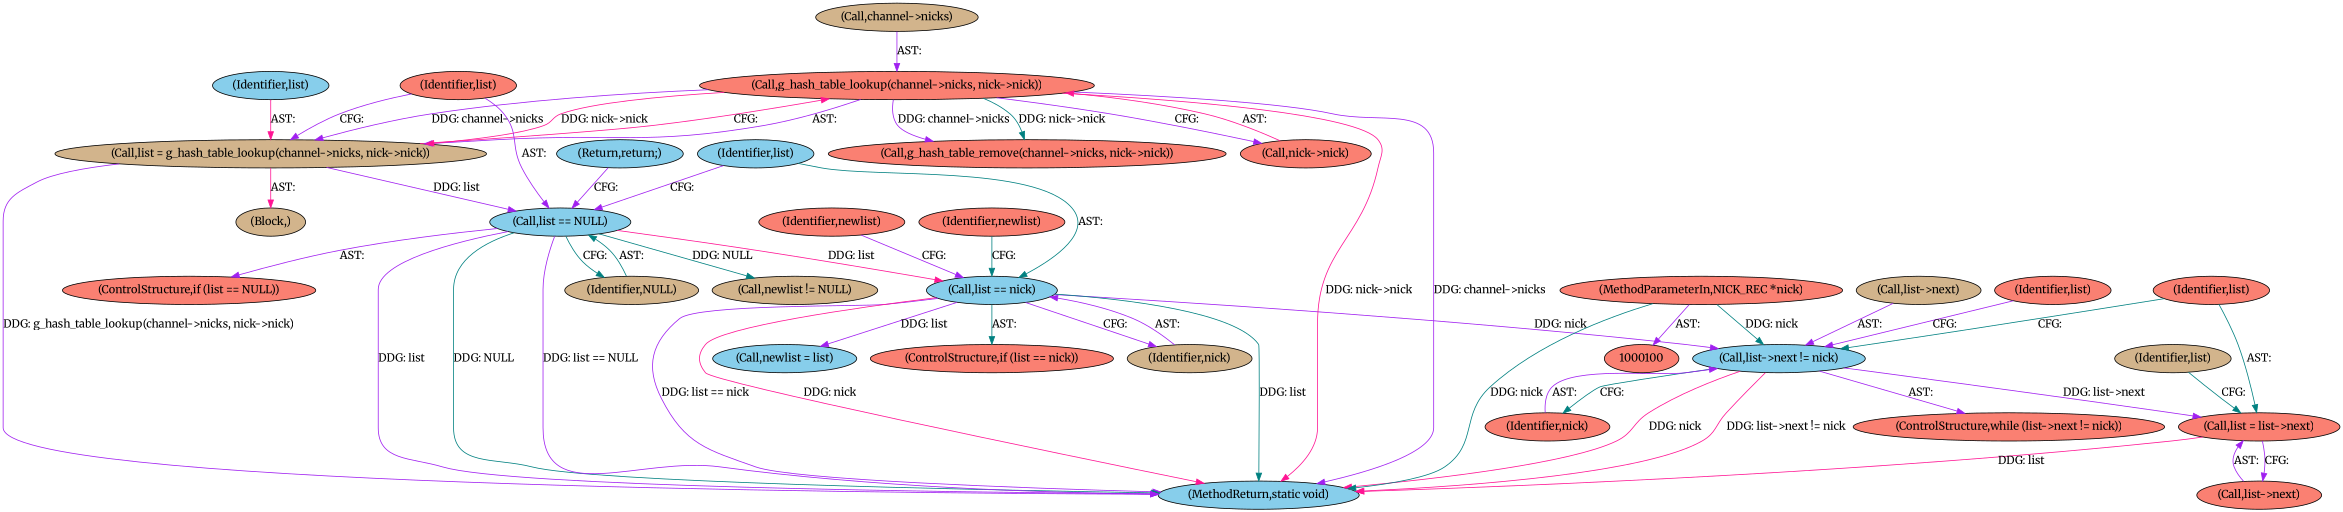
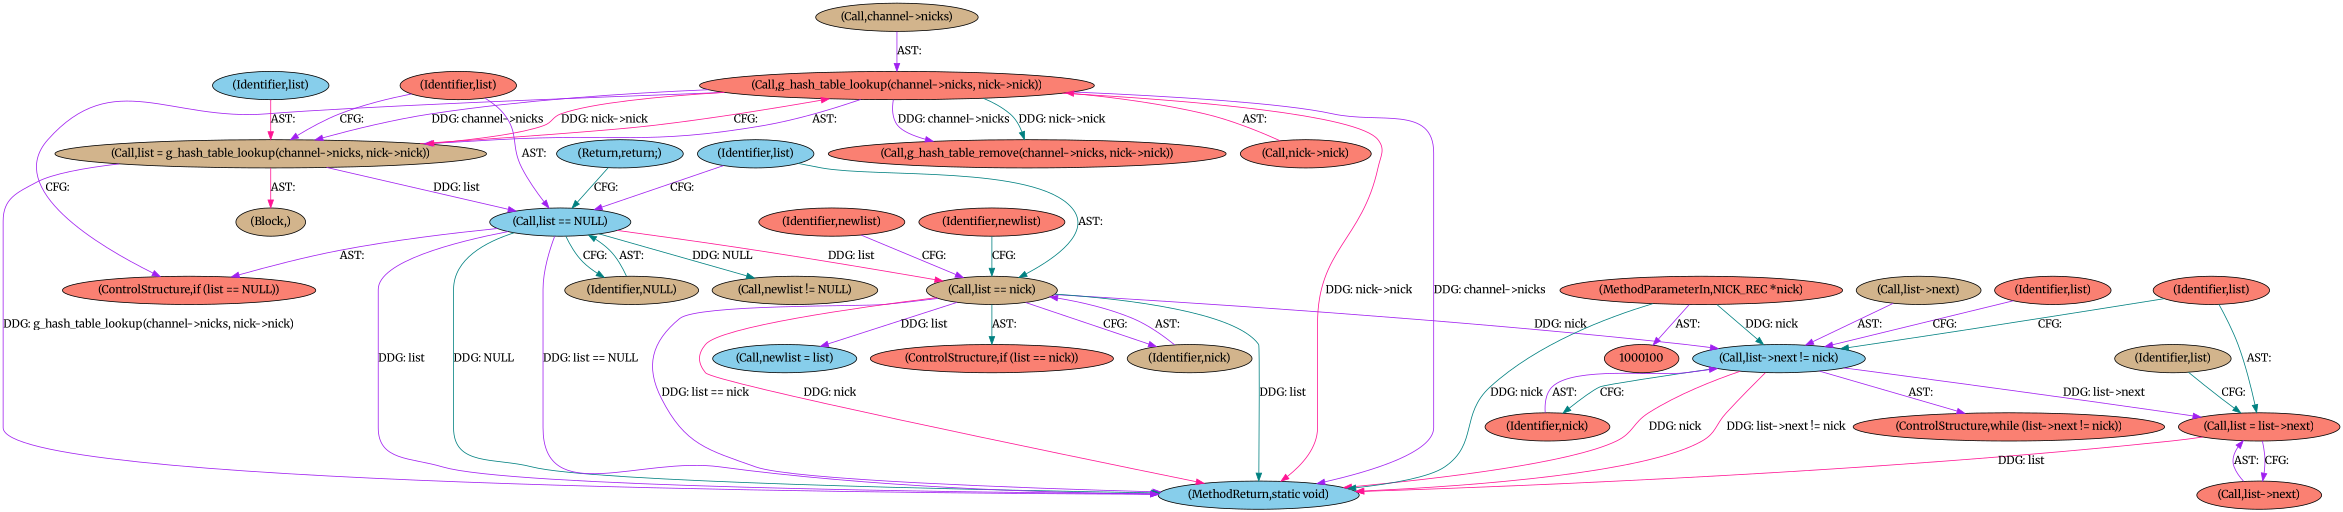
  digraph {
    fontname=Merriweather
    node [fillcolor=salmon fontname=Merriweather style=filled]
    edge [color=purple fontname=Merriweather]
    n1 [fillcolor=skyblue label="(Call,list->next != nick)"]
    n2 [label="(Call,list = list->next)"]
    n3 [label="(Identifier,nick)"]
    n4 [fillcolor=skyblue label="(MethodReturn,static void)"]
    n5 [label="(ControlStructure,while (list->next != nick))"]
    n6 [label="(Call,list->next)"]
-   n7 [fillcolor=skyblue label="(Call,list == nick)"]
+   n7 [fillcolor=tan label="(Call,list == nick)"]
    n8 [fillcolor=tan label="(Identifier,nick)"]
    n9 [fillcolor=skyblue label="(Call,newlist = list)"]
    n10 [label="(ControlStructure,if (list == nick))"]
    n11 [fillcolor=skyblue label="(Call,list == NULL)"]
    n12 [label="(ControlStructure,if (list == NULL))"]
    n13 [fillcolor=tan label="(Identifier,NULL)"]
    n14 [fillcolor=tan label="(Call,newlist != NULL)"]
    n15 [fillcolor=tan label="(Call,list = g_hash_table_lookup(channel->nicks, nick->nick))"]
    n16 [label="(Call,g_hash_table_lookup(channel->nicks, nick->nick))"]
    n17 [fillcolor=tan label="(Block,)"]
    n18 [label="(Call,g_hash_table_remove(channel->nicks, nick->nick))"]
    n19 [label="(Call,nick->nick)"]
    n20 [label="(MethodParameterIn,NICK_REC *nick)"]
    1000100
    n22 [label="(Identifier,list)"]
    n23 [label="(Identifier,list)"]
    n24 [fillcolor=skyblue label="(Return,return;)"]
    n25 [fillcolor=tan label="(Identifier,list)"]
    n26 [label="(Identifier,newlist)"]
    n27 [fillcolor=skyblue label="(Identifier,list)"]
    n28 [fillcolor=skyblue label="(Identifier,list)"]
    n29 [label="(Identifier,newlist)"]
    n30 [fillcolor=tan label="(Call,list->next)"]
    n31 [label="(Identifier,list)"]
    n32 [fillcolor=tan label="(Call,channel->nicks)"]
    n1 -> n2 [label="DDG: list->next"]
    n1 -> n3 [color=teal label="CFG: "]
    n1 -> n4 [color=deeppink label="DDG: nick"]
    n1 -> n4 [color=deeppink label="DDG: list->next != nick"]
    n1 -> n5 [label="AST: "]
    n2 -> n4 [color=deeppink label="DDG: list"]
    n2 -> n6 [label="CFG: "]
    n3 -> n1 [label="AST: "]
    n6 -> n2 [label="AST: "]
    n7 -> n1 [label="DDG: nick"]
    n7 -> n4 [label="DDG: list == nick"]
    n7 -> n4 [color=deeppink label="DDG: nick"]
    n7 -> n4 [color=teal label="DDG: list"]
    n7 -> n8 [label="CFG: "]
    n7 -> n9 [label="DDG: list"]
    n7 -> n10 [color=teal label="AST: "]
    n8 -> n7 [label="AST: "]
    n11 -> n4 [label="DDG: list"]
    n11 -> n4 [color=teal label="DDG: NULL"]
    n11 -> n4 [label="DDG: list == NULL"]
    n11 -> n7 [color=deeppink label="DDG: list"]
    n11 -> n12 [label="AST: "]
    n11 -> n13 [color=teal label="CFG: "]
    n11 -> n14 [color=teal label="DDG: NULL"]
    n13 -> n11 [color=teal label="AST: "]
    n15 -> n4 [label="DDG: g_hash_table_lookup(channel->nicks, nick->nick)"]
    n15 -> n11 [label="DDG: list"]
    n15 -> n16 [color=deeppink label="CFG: "]
    n15 -> n17 [color=deeppink label="AST: "]
    n16 -> n4 [color=deeppink label="DDG: nick->nick"]
    n16 -> n4 [label="DDG: channel->nicks"]
    n16 -> n15 [label="AST: "]
    n16 -> n15 [label="DDG: channel->nicks"]
    n16 -> n15 [color=deeppink label="DDG: nick->nick"]
    n16 -> n18 [label="DDG: channel->nicks"]
    n16 -> n18 [color=teal label="DDG: nick->nick"]
-   n16 -> n19 [label="CFG: "]
+   n16 -> n12 [label="CFG: "]
    n19 -> n16 [color=deeppink label="AST: "]
    n20 -> n1 [color=teal label="DDG: nick"]
    n20 -> n4 [color=teal label="DDG: nick"]
    n20 -> 1000100 [label="AST: "]
    n22 -> n1 [color=teal label="CFG: "]
    n22 -> n2 [color=teal label="AST: "]
    n23 -> n11 [label="AST: "]
    n23 -> n15 [label="CFG: "]
-   n24 -> n11 [label="CFG: "]
+   n24 -> n11 [color=teal label="CFG: "]
    n25 -> n2 [color=teal label="CFG: "]
    n26 -> n7 [label="CFG: "]
    n27 -> n15 [color=deeppink label="AST: "]
    n28 -> n7 [color=teal label="AST: "]
    n28 -> n11 [label="CFG: "]
    n29 -> n7 [color=teal label="CFG: "]
    n30 -> n1 [label="AST: "]
    n31 -> n1 [label="CFG: "]
    n32 -> n16 [label="AST: "]
  }
